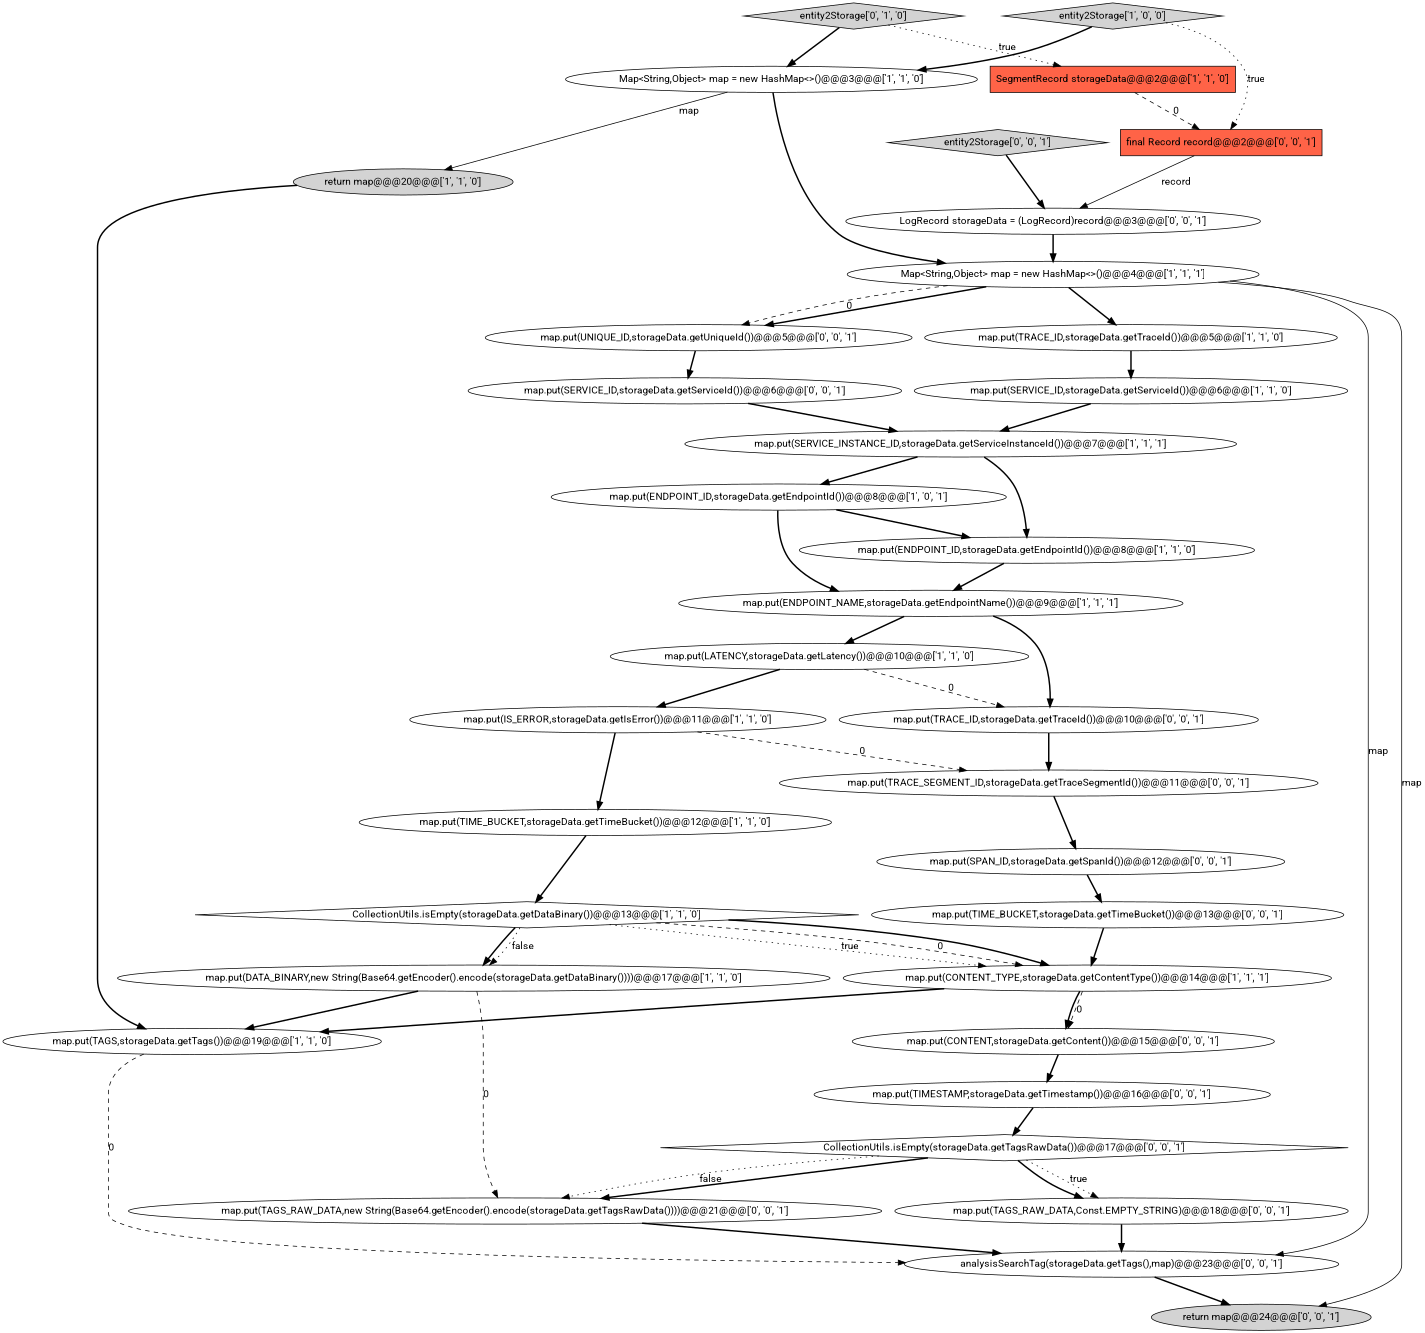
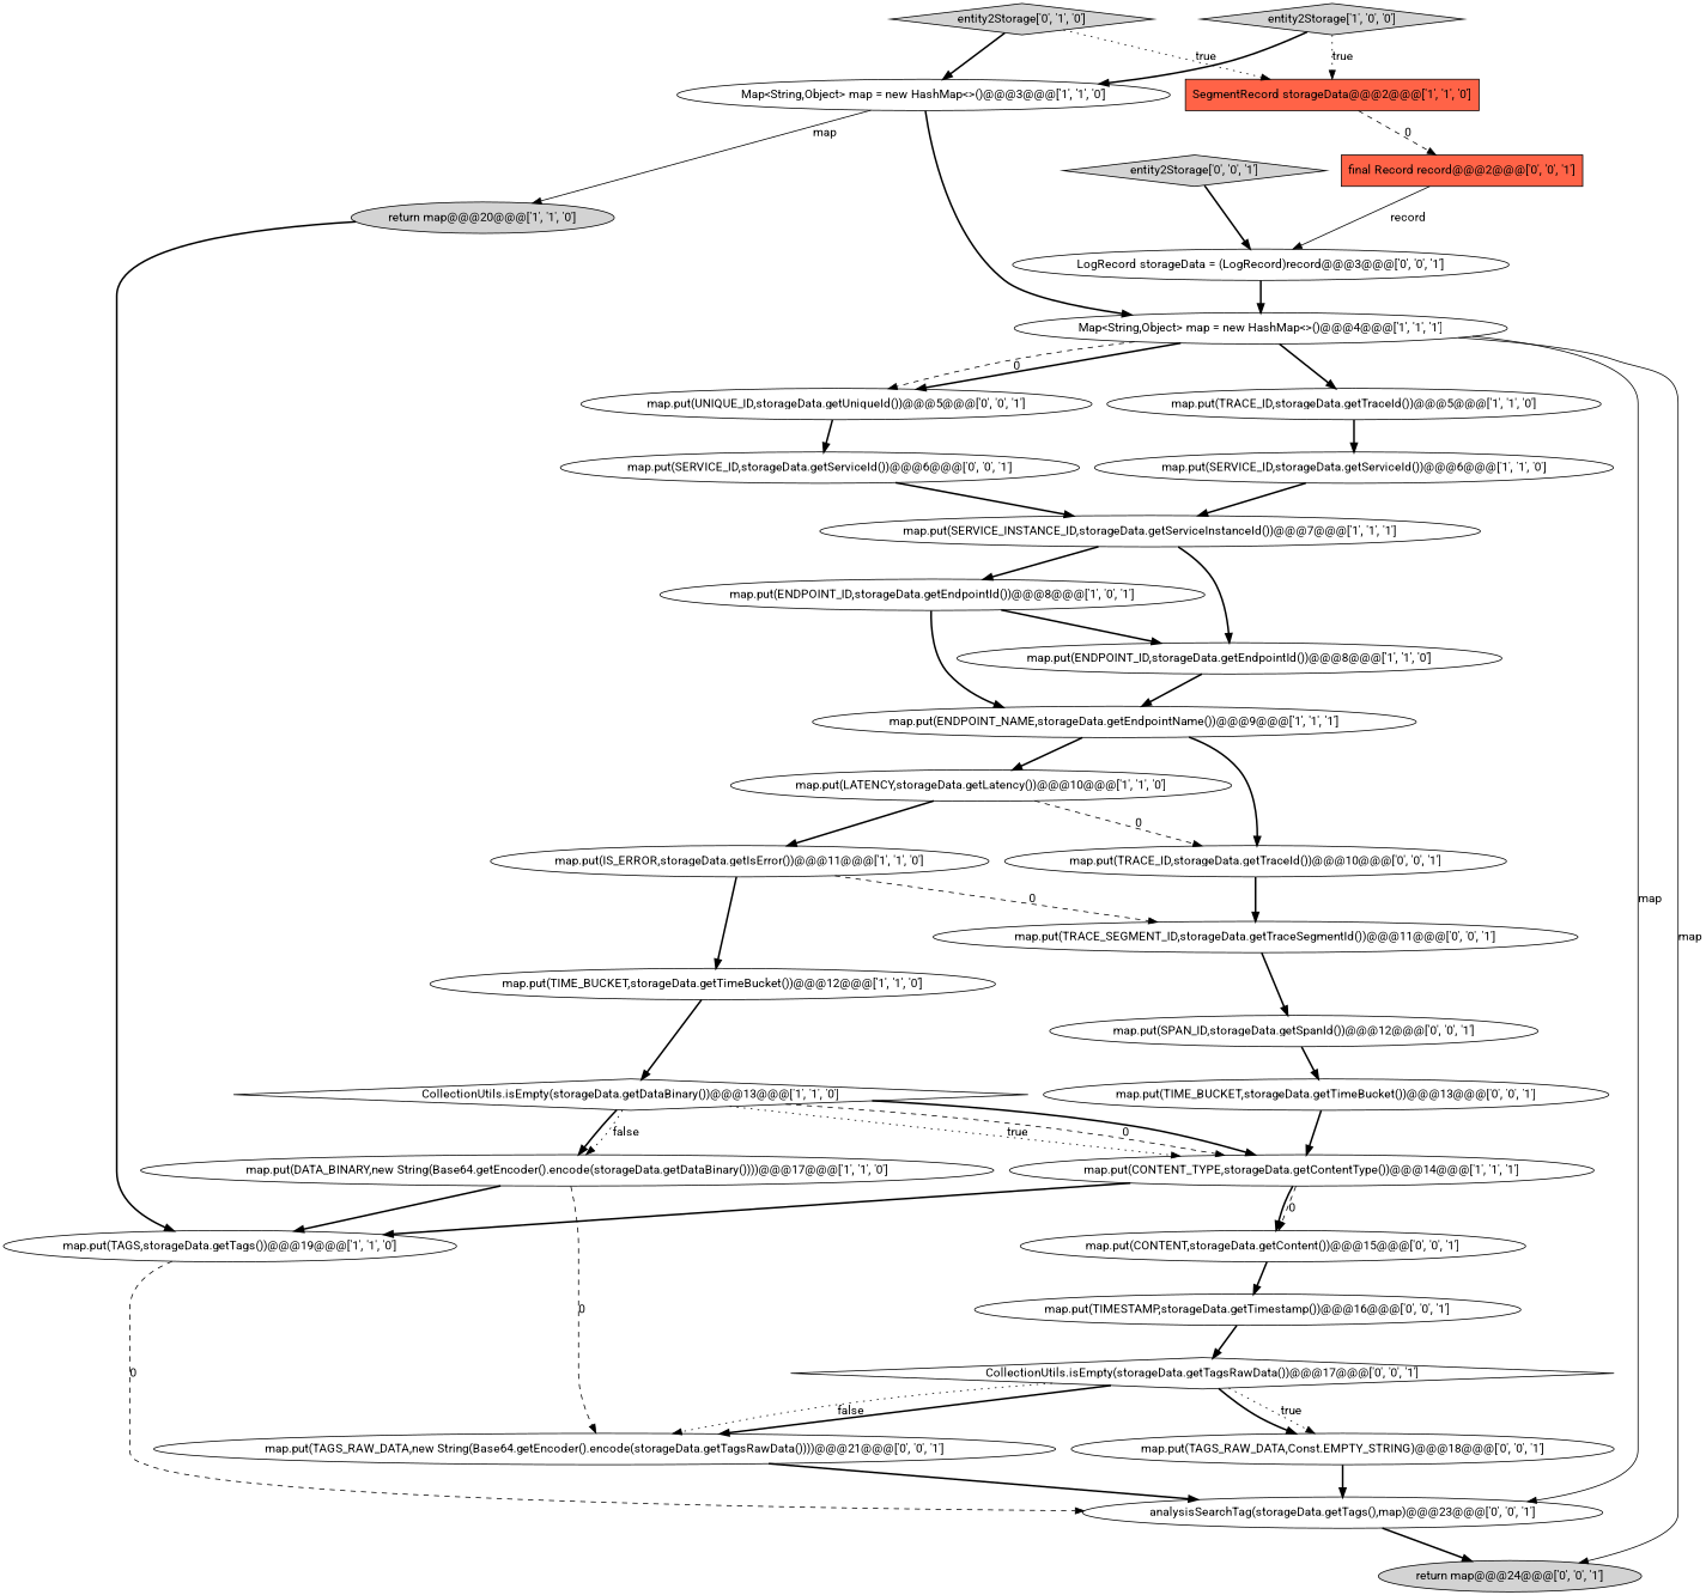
  digraph {
    fontname=Roboto
    node [fillcolor=white fontname=Roboto shape=ellipse style=filled]
    edge [fontname=Roboto style=bold]
    n1 [label="LogRecord storageData = (LogRecord)record@@@3@@@['0', '0', '1']"]
    n2 [label="Map<String,Object> map = new HashMap<>()@@@4@@@['1', '1', '1']"]
    n3 [label="map.put(UNIQUE_ID,storageData.getUniqueId())@@@5@@@['0', '0', '1']"]
    n4 [label="analysisSearchTag(storageData.getTags(),map)@@@23@@@['0', '0', '1']"]
    n5 [fillcolor=lightgray label="return map@@@24@@@['0', '0', '1']"]
    n6 [label="map.put(TRACE_ID,storageData.getTraceId())@@@5@@@['1', '1', '0']"]
    n7 [label="map.put(ENDPOINT_ID,storageData.getEndpointId())@@@8@@@['1', '0', '1']"]
    n8 [label="map.put(ENDPOINT_NAME,storageData.getEndpointName())@@@9@@@['1', '1', '1']"]
    n9 [label="map.put(ENDPOINT_ID,storageData.getEndpointId())@@@8@@@['1', '1', '0']"]
    n10 [label="map.put(LATENCY,storageData.getLatency())@@@10@@@['1', '1', '0']"]
    n11 [label="map.put(TRACE_ID,storageData.getTraceId())@@@10@@@['0', '0', '1']"]
    n12 [label="map.put(SERVICE_ID,storageData.getServiceId())@@@6@@@['0', '0', '1']"]
    n13 [label="map.put(SERVICE_INSTANCE_ID,storageData.getServiceInstanceId())@@@7@@@['1', '1', '1']"]
    n14 [label="map.put(TAGS_RAW_DATA,Const.EMPTY_STRING)@@@18@@@['0', '0', '1']"]
    n15 [fillcolor=tomato label="final Record record@@@2@@@['0', '0', '1']" shape=box]
    n16 [label="map.put(TAGS_RAW_DATA,new String(Base64.getEncoder().encode(storageData.getTagsRawData())))@@@21@@@['0', '0', '1']"]
    n17 [label="map.put(CONTENT_TYPE,storageData.getContentType())@@@14@@@['1', '1', '1']"]
    n18 [label="map.put(TAGS,storageData.getTags())@@@19@@@['1', '1', '0']"]
    n19 [label="map.put(CONTENT,storageData.getContent())@@@15@@@['0', '0', '1']"]
    n20 [label="map.put(TIMESTAMP,storageData.getTimestamp())@@@16@@@['0', '0', '1']"]
    n21 [label="Map<String,Object> map = new HashMap<>()@@@3@@@['1', '1', '0']"]
    n22 [fillcolor=lightgray label="return map@@@20@@@['1', '1', '0']"]
    n23 [fillcolor=lightgray label="entity2Storage['1', '0', '0']" shape=diamond]
    n24 [fillcolor=tomato label="SegmentRecord storageData@@@2@@@['1', '1', '0']" shape=box]
    n25 [label="map.put(IS_ERROR,storageData.getIsError())@@@11@@@['1', '1', '0']"]
    n26 [label="map.put(TRACE_SEGMENT_ID,storageData.getTraceSegmentId())@@@11@@@['0', '0', '1']"]
    n27 [label="map.put(SERVICE_ID,storageData.getServiceId())@@@6@@@['1', '1', '0']"]
    n28 [label="CollectionUtils.isEmpty(storageData.getTagsRawData())@@@17@@@['0', '0', '1']" shape=diamond]
    n29 [label="CollectionUtils.isEmpty(storageData.getDataBinary())@@@13@@@['1', '1', '0']" shape=diamond]
    n30 [label="map.put(DATA_BINARY,new String(Base64.getEncoder().encode(storageData.getDataBinary())))@@@17@@@['1', '1', '0']"]
    n31 [fillcolor=lightgray label="entity2Storage['0', '0', '1']" shape=diamond]
    n32 [label="map.put(SPAN_ID,storageData.getSpanId())@@@12@@@['0', '0', '1']"]
    n33 [label="map.put(TIME_BUCKET,storageData.getTimeBucket())@@@13@@@['0', '0', '1']"]
    n34 [label="map.put(TIME_BUCKET,storageData.getTimeBucket())@@@12@@@['1', '1', '0']"]
    n35 [fillcolor=lightgray label="entity2Storage['0', '1', '0']" shape=diamond]
    n1 -> n2
    n2 -> n3
    n2 -> n3 [label=0 style=dashed]
    n2 -> n4 [label=map style=solid]
    n2 -> n5 [label=map style=solid]
    n2 -> n6
    n3 -> n12
    n4 -> n5
    n6 -> n27
    n7 -> n8
    n7 -> n9
    n8 -> n10
    n8 -> n11
    n9 -> n8
    n10 -> n11 [label=0 style=dashed]
    n10 -> n25
    n11 -> n26
    n12 -> n13
    n13 -> n7
    n13 -> n9
    n14 -> n4
    n15 -> n1 [label=record style=solid]
    n16 -> n4
    n17 -> n18
    n17 -> n19
    n17 -> n19 [label=0 style=dashed]
    n18 -> n4 [label=0 style=dashed]
    n19 -> n20
    n20 -> n28
    n21 -> n2
    n21 -> n22 [label=map style=solid]
    n22 -> n18
    n23 -> n21
-   n23 -> n15 [label=true style=dotted]
+   n23 -> n24 [label=true style=dotted]
    n24 -> n15 [label=0 style=dashed]
    n25 -> n26 [label=0 style=dashed]
    n25 -> n34
    n26 -> n32
    n27 -> n13
    n28 -> n14 [label=true style=dotted]
    n28 -> n14
    n28 -> n16
    n28 -> n16 [label=false style=dotted]
    n29 -> n17 [label=true style=dotted]
    n29 -> n17 [label=0 style=dashed]
    n29 -> n17
    n29 -> n30
    n29 -> n30 [label=false style=dotted]
    n30 -> n16 [label=0 style=dashed]
    n30 -> n18
    n31 -> n1
    n32 -> n33
    n33 -> n17
    n34 -> n29
    n35 -> n21
    n35 -> n24 [label=true style=dotted]
  }
